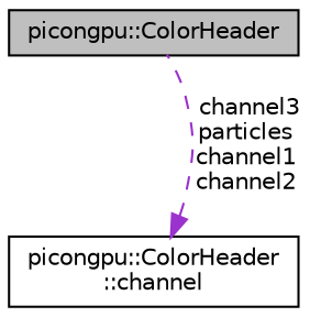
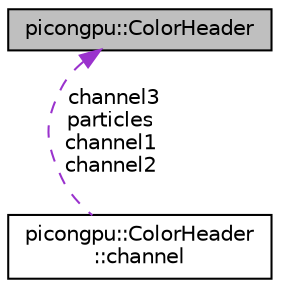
  digraph {
    node [color=black fontname=Helvetica fontsize=10 shape=record style=filled]
    n1 [fillcolor=grey75 fontcolor=black height=0.2 label="picongpu::ColorHeader" width=0.4]
    n2 [fillcolor=white height=0.2 label="picongpu::ColorHeader\l::channel" width=0.4]
-   n2 -> n1 [color=darkorchid3 dir=back fontname=Helvetica fontsize=10 label=" channel3\nparticles\nchannel1\nchannel2" labelfontname=Helvetica labelfontsize=10 style=dashed]
+   n1 -> n2 [color=darkorchid3 dir=back fontname=Helvetica fontsize=10 label=" channel3\nparticles\nchannel1\nchannel2" labelfontname=Helvetica labelfontsize=10 style=dashed]
  }
